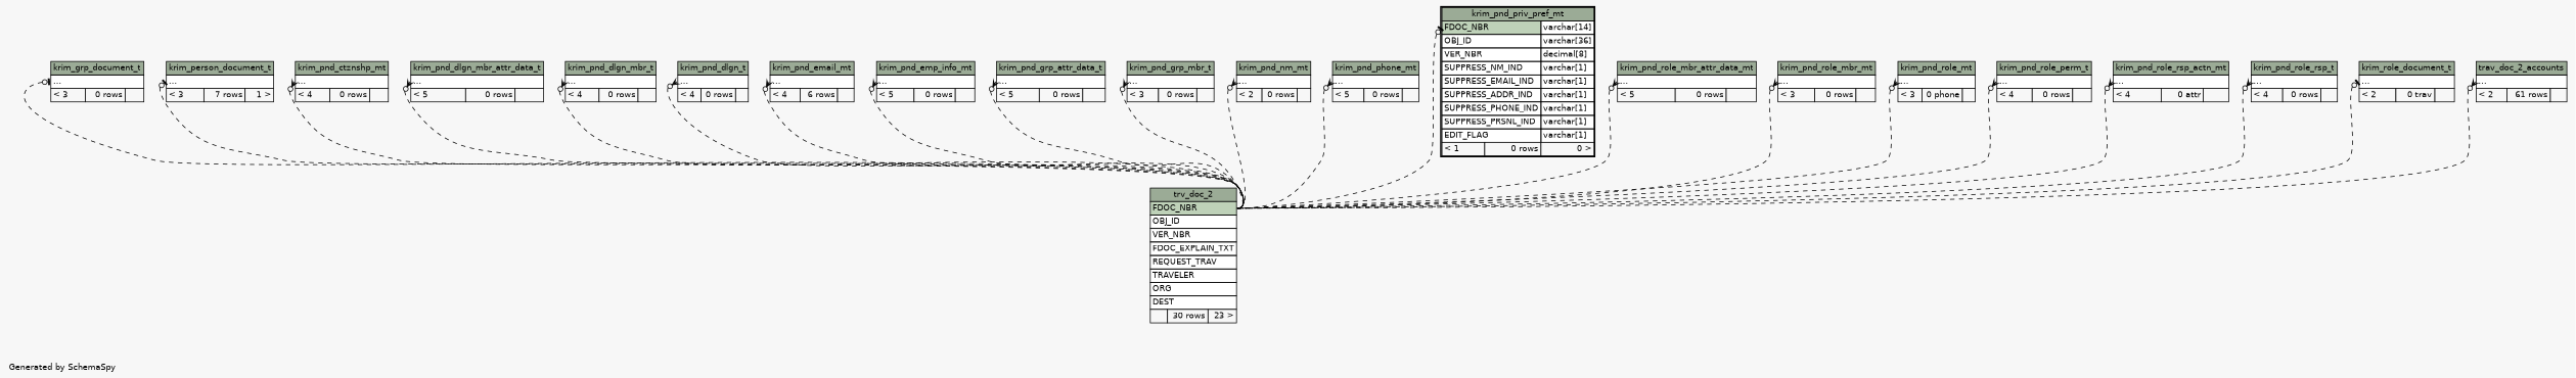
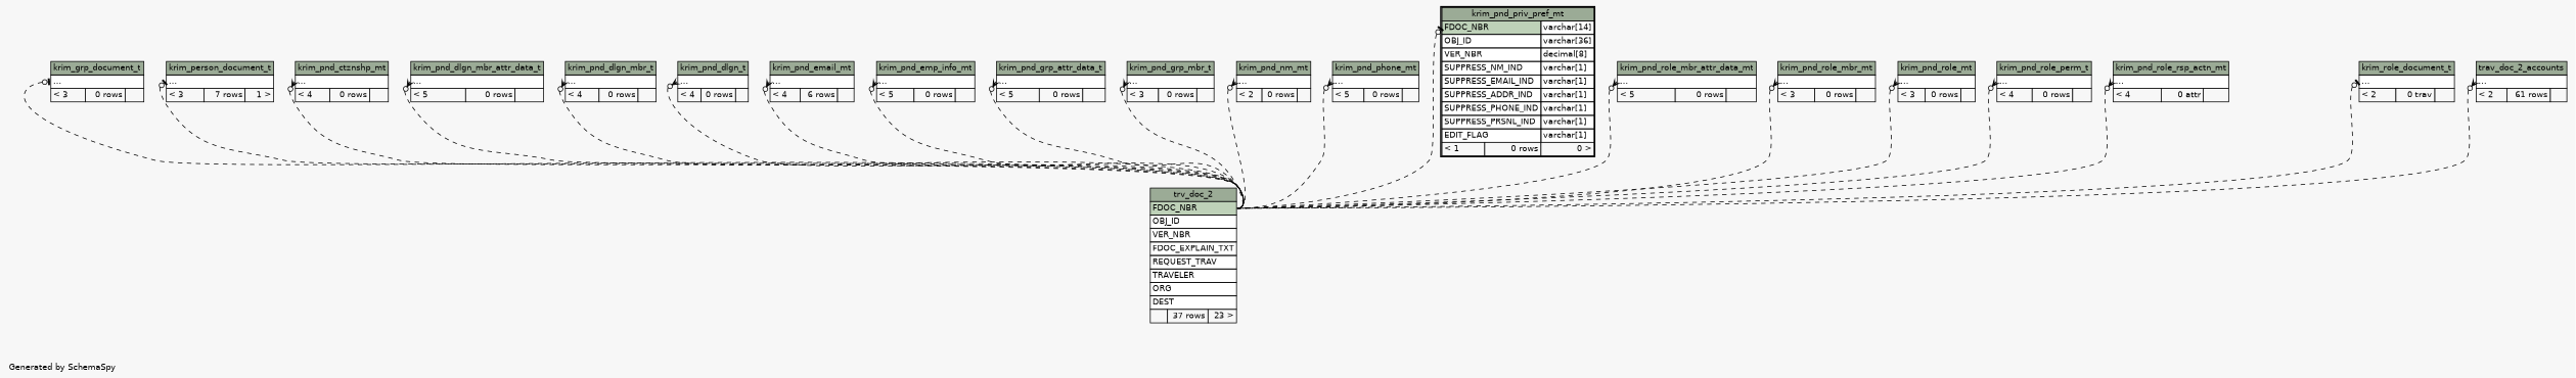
  digraph {
    bgcolor="#f7f7f7"
    fontname=Helvetica
    fontsize=11
    label="\nGenerated by SchemaSpy"
    labeljust=l
    nodesep=0.18
    rankdir=TB
    ranksep=0.46
    node [fontname=Helvetica fontsize=11 shape=plaintext]
    edge [arrowhead=none arrowsize=0.8 arrowtail=crowodot dir=back headport="FDOC_NBR:e" style=dashed tailport="elipses:w"]
    n1 [label=<     <TABLE BORDER="0" CELLBORDER="1" CELLSPACING="0" BGCOLOR="#ffffff">       <TR><TD COLSPAN="3" BGCOLOR="#9bab96" ALIGN="CENTER">krim_grp_document_t</TD></TR>       <TR><TD PORT="elipses" COLSPAN="3" ALIGN="LEFT">...</TD></TR>       <TR><TD ALIGN="LEFT" BGCOLOR="#f7f7f7">&lt; 3</TD><TD ALIGN="RIGHT" BGCOLOR="#f7f7f7">0 rows</TD><TD ALIGN="RIGHT" BGCOLOR="#f7f7f7">  </TD></TR>     </TABLE>>]
-   n2 [label=<     <TABLE BORDER="0" CELLBORDER="1" CELLSPACING="0" BGCOLOR="#ffffff">       <TR><TD COLSPAN="3" BGCOLOR="#9bab96" ALIGN="CENTER">trv_doc_2</TD></TR>       <TR><TD PORT="FDOC_NBR" COLSPAN="3" BGCOLOR="#bed1b8" ALIGN="LEFT">FDOC_NBR</TD></TR>       <TR><TD PORT="OBJ_ID" COLSPAN="3" ALIGN="LEFT">OBJ_ID</TD></TR>       <TR><TD PORT="VER_NBR" COLSPAN="3" ALIGN="LEFT">VER_NBR</TD></TR>       <TR><TD PORT="FDOC_EXPLAIN_TXT" COLSPAN="3" ALIGN="LEFT">FDOC_EXPLAIN_TXT</TD></TR>       <TR><TD PORT="REQUEST_TRAV" COLSPAN="3" ALIGN="LEFT">REQUEST_TRAV</TD></TR>       <TR><TD PORT="TRAVELER" COLSPAN="3" ALIGN="LEFT">TRAVELER</TD></TR>       <TR><TD PORT="ORG" COLSPAN="3" ALIGN="LEFT">ORG</TD></TR>       <TR><TD PORT="DEST" COLSPAN="3" ALIGN="LEFT">DEST</TD></TR>       <TR><TD ALIGN="LEFT" BGCOLOR="#f7f7f7">  </TD><TD ALIGN="RIGHT" BGCOLOR="#f7f7f7">30 rows</TD><TD ALIGN="RIGHT" BGCOLOR="#f7f7f7">23 &gt;</TD></TR>     </TABLE>>]
+   n2 [label=<     <TABLE BORDER="0" CELLBORDER="1" CELLSPACING="0" BGCOLOR="#ffffff">       <TR><TD COLSPAN="3" BGCOLOR="#9bab96" ALIGN="CENTER">trv_doc_2</TD></TR>       <TR><TD PORT="FDOC_NBR" COLSPAN="3" BGCOLOR="#bed1b8" ALIGN="LEFT">FDOC_NBR</TD></TR>       <TR><TD PORT="OBJ_ID" COLSPAN="3" ALIGN="LEFT">OBJ_ID</TD></TR>       <TR><TD PORT="VER_NBR" COLSPAN="3" ALIGN="LEFT">VER_NBR</TD></TR>       <TR><TD PORT="FDOC_EXPLAIN_TXT" COLSPAN="3" ALIGN="LEFT">FDOC_EXPLAIN_TXT</TD></TR>       <TR><TD PORT="REQUEST_TRAV" COLSPAN="3" ALIGN="LEFT">REQUEST_TRAV</TD></TR>       <TR><TD PORT="TRAVELER" COLSPAN="3" ALIGN="LEFT">TRAVELER</TD></TR>       <TR><TD PORT="ORG" COLSPAN="3" ALIGN="LEFT">ORG</TD></TR>       <TR><TD PORT="DEST" COLSPAN="3" ALIGN="LEFT">DEST</TD></TR>       <TR><TD ALIGN="LEFT" BGCOLOR="#f7f7f7">  </TD><TD ALIGN="RIGHT" BGCOLOR="#f7f7f7">37 rows</TD><TD ALIGN="RIGHT" BGCOLOR="#f7f7f7">23 &gt;</TD></TR>     </TABLE>>]
    n3 [label=<     <TABLE BORDER="0" CELLBORDER="1" CELLSPACING="0" BGCOLOR="#ffffff">       <TR><TD COLSPAN="3" BGCOLOR="#9bab96" ALIGN="CENTER">krim_person_document_t</TD></TR>       <TR><TD PORT="elipses" COLSPAN="3" ALIGN="LEFT">...</TD></TR>       <TR><TD ALIGN="LEFT" BGCOLOR="#f7f7f7">&lt; 3</TD><TD ALIGN="RIGHT" BGCOLOR="#f7f7f7">7 rows</TD><TD ALIGN="RIGHT" BGCOLOR="#f7f7f7">1 &gt;</TD></TR>     </TABLE>>]
    n4 [label=<     <TABLE BORDER="0" CELLBORDER="1" CELLSPACING="0" BGCOLOR="#ffffff">       <TR><TD COLSPAN="3" BGCOLOR="#9bab96" ALIGN="CENTER">krim_pnd_ctznshp_mt</TD></TR>       <TR><TD PORT="elipses" COLSPAN="3" ALIGN="LEFT">...</TD></TR>       <TR><TD ALIGN="LEFT" BGCOLOR="#f7f7f7">&lt; 4</TD><TD ALIGN="RIGHT" BGCOLOR="#f7f7f7">0 rows</TD><TD ALIGN="RIGHT" BGCOLOR="#f7f7f7">  </TD></TR>     </TABLE>>]
    n5 [label=<     <TABLE BORDER="0" CELLBORDER="1" CELLSPACING="0" BGCOLOR="#ffffff">       <TR><TD COLSPAN="3" BGCOLOR="#9bab96" ALIGN="CENTER">krim_pnd_dlgn_mbr_attr_data_t</TD></TR>       <TR><TD PORT="elipses" COLSPAN="3" ALIGN="LEFT">...</TD></TR>       <TR><TD ALIGN="LEFT" BGCOLOR="#f7f7f7">&lt; 5</TD><TD ALIGN="RIGHT" BGCOLOR="#f7f7f7">0 rows</TD><TD ALIGN="RIGHT" BGCOLOR="#f7f7f7">  </TD></TR>     </TABLE>>]
    n6 [label=<     <TABLE BORDER="0" CELLBORDER="1" CELLSPACING="0" BGCOLOR="#ffffff">       <TR><TD COLSPAN="3" BGCOLOR="#9bab96" ALIGN="CENTER">krim_pnd_dlgn_mbr_t</TD></TR>       <TR><TD PORT="elipses" COLSPAN="3" ALIGN="LEFT">...</TD></TR>       <TR><TD ALIGN="LEFT" BGCOLOR="#f7f7f7">&lt; 4</TD><TD ALIGN="RIGHT" BGCOLOR="#f7f7f7">0 rows</TD><TD ALIGN="RIGHT" BGCOLOR="#f7f7f7">  </TD></TR>     </TABLE>>]
    n7 [label=<     <TABLE BORDER="0" CELLBORDER="1" CELLSPACING="0" BGCOLOR="#ffffff">       <TR><TD COLSPAN="3" BGCOLOR="#9bab96" ALIGN="CENTER">krim_pnd_dlgn_t</TD></TR>       <TR><TD PORT="elipses" COLSPAN="3" ALIGN="LEFT">...</TD></TR>       <TR><TD ALIGN="LEFT" BGCOLOR="#f7f7f7">&lt; 4</TD><TD ALIGN="RIGHT" BGCOLOR="#f7f7f7">0 rows</TD><TD ALIGN="RIGHT" BGCOLOR="#f7f7f7">  </TD></TR>     </TABLE>>]
    n8 [label=<     <TABLE BORDER="0" CELLBORDER="1" CELLSPACING="0" BGCOLOR="#ffffff">       <TR><TD COLSPAN="3" BGCOLOR="#9bab96" ALIGN="CENTER">krim_pnd_email_mt</TD></TR>       <TR><TD PORT="elipses" COLSPAN="3" ALIGN="LEFT">...</TD></TR>       <TR><TD ALIGN="LEFT" BGCOLOR="#f7f7f7">&lt; 4</TD><TD ALIGN="RIGHT" BGCOLOR="#f7f7f7">6 rows</TD><TD ALIGN="RIGHT" BGCOLOR="#f7f7f7">  </TD></TR>     </TABLE>>]
    n9 [label=<     <TABLE BORDER="0" CELLBORDER="1" CELLSPACING="0" BGCOLOR="#ffffff">       <TR><TD COLSPAN="3" BGCOLOR="#9bab96" ALIGN="CENTER">krim_pnd_emp_info_mt</TD></TR>       <TR><TD PORT="elipses" COLSPAN="3" ALIGN="LEFT">...</TD></TR>       <TR><TD ALIGN="LEFT" BGCOLOR="#f7f7f7">&lt; 5</TD><TD ALIGN="RIGHT" BGCOLOR="#f7f7f7">0 rows</TD><TD ALIGN="RIGHT" BGCOLOR="#f7f7f7">  </TD></TR>     </TABLE>>]
    n10 [label=<     <TABLE BORDER="0" CELLBORDER="1" CELLSPACING="0" BGCOLOR="#ffffff">       <TR><TD COLSPAN="3" BGCOLOR="#9bab96" ALIGN="CENTER">krim_pnd_grp_attr_data_t</TD></TR>       <TR><TD PORT="elipses" COLSPAN="3" ALIGN="LEFT">...</TD></TR>       <TR><TD ALIGN="LEFT" BGCOLOR="#f7f7f7">&lt; 5</TD><TD ALIGN="RIGHT" BGCOLOR="#f7f7f7">0 rows</TD><TD ALIGN="RIGHT" BGCOLOR="#f7f7f7">  </TD></TR>     </TABLE>>]
    n11 [label=<     <TABLE BORDER="0" CELLBORDER="1" CELLSPACING="0" BGCOLOR="#ffffff">       <TR><TD COLSPAN="3" BGCOLOR="#9bab96" ALIGN="CENTER">krim_pnd_grp_mbr_t</TD></TR>       <TR><TD PORT="elipses" COLSPAN="3" ALIGN="LEFT">...</TD></TR>       <TR><TD ALIGN="LEFT" BGCOLOR="#f7f7f7">&lt; 3</TD><TD ALIGN="RIGHT" BGCOLOR="#f7f7f7">0 rows</TD><TD ALIGN="RIGHT" BGCOLOR="#f7f7f7">  </TD></TR>     </TABLE>>]
    n12 [label=<     <TABLE BORDER="0" CELLBORDER="1" CELLSPACING="0" BGCOLOR="#ffffff">       <TR><TD COLSPAN="3" BGCOLOR="#9bab96" ALIGN="CENTER">krim_pnd_nm_mt</TD></TR>       <TR><TD PORT="elipses" COLSPAN="3" ALIGN="LEFT">...</TD></TR>       <TR><TD ALIGN="LEFT" BGCOLOR="#f7f7f7">&lt; 2</TD><TD ALIGN="RIGHT" BGCOLOR="#f7f7f7">0 rows</TD><TD ALIGN="RIGHT" BGCOLOR="#f7f7f7">  </TD></TR>     </TABLE>>]
    n13 [label=<     <TABLE BORDER="0" CELLBORDER="1" CELLSPACING="0" BGCOLOR="#ffffff">       <TR><TD COLSPAN="3" BGCOLOR="#9bab96" ALIGN="CENTER">krim_pnd_phone_mt</TD></TR>       <TR><TD PORT="elipses" COLSPAN="3" ALIGN="LEFT">...</TD></TR>       <TR><TD ALIGN="LEFT" BGCOLOR="#f7f7f7">&lt; 5</TD><TD ALIGN="RIGHT" BGCOLOR="#f7f7f7">0 rows</TD><TD ALIGN="RIGHT" BGCOLOR="#f7f7f7">  </TD></TR>     </TABLE>>]
    n14 [label=<     <TABLE BORDER="2" CELLBORDER="1" CELLSPACING="0" BGCOLOR="#ffffff">       <TR><TD COLSPAN="3" BGCOLOR="#9bab96" ALIGN="CENTER">krim_pnd_priv_pref_mt</TD></TR>       <TR><TD PORT="FDOC_NBR" COLSPAN="2" BGCOLOR="#bed1b8" ALIGN="LEFT">FDOC_NBR</TD><TD PORT="FDOC_NBR.type" ALIGN="LEFT">varchar[14]</TD></TR>       <TR><TD PORT="OBJ_ID" COLSPAN="2" ALIGN="LEFT">OBJ_ID</TD><TD PORT="OBJ_ID.type" ALIGN="LEFT">varchar[36]</TD></TR>       <TR><TD PORT="VER_NBR" COLSPAN="2" ALIGN="LEFT">VER_NBR</TD><TD PORT="VER_NBR.type" ALIGN="LEFT">decimal[8]</TD></TR>       <TR><TD PORT="SUPPRESS_NM_IND" COLSPAN="2" ALIGN="LEFT">SUPPRESS_NM_IND</TD><TD PORT="SUPPRESS_NM_IND.type" ALIGN="LEFT">varchar[1]</TD></TR>       <TR><TD PORT="SUPPRESS_EMAIL_IND" COLSPAN="2" ALIGN="LEFT">SUPPRESS_EMAIL_IND</TD><TD PORT="SUPPRESS_EMAIL_IND.type" ALIGN="LEFT">varchar[1]</TD></TR>       <TR><TD PORT="SUPPRESS_ADDR_IND" COLSPAN="2" ALIGN="LEFT">SUPPRESS_ADDR_IND</TD><TD PORT="SUPPRESS_ADDR_IND.type" ALIGN="LEFT">varchar[1]</TD></TR>       <TR><TD PORT="SUPPRESS_PHONE_IND" COLSPAN="2" ALIGN="LEFT">SUPPRESS_PHONE_IND</TD><TD PORT="SUPPRESS_PHONE_IND.type" ALIGN="LEFT">varchar[1]</TD></TR>       <TR><TD PORT="SUPPRESS_PRSNL_IND" COLSPAN="2" ALIGN="LEFT">SUPPRESS_PRSNL_IND</TD><TD PORT="SUPPRESS_PRSNL_IND.type" ALIGN="LEFT">varchar[1]</TD></TR>       <TR><TD PORT="EDIT_FLAG" COLSPAN="2" ALIGN="LEFT">EDIT_FLAG</TD><TD PORT="EDIT_FLAG.type" ALIGN="LEFT">varchar[1]</TD></TR>       <TR><TD ALIGN="LEFT" BGCOLOR="#f7f7f7">&lt; 1</TD><TD ALIGN="RIGHT" BGCOLOR="#f7f7f7">0 rows</TD><TD ALIGN="RIGHT" BGCOLOR="#f7f7f7">0 &gt;</TD></TR>     </TABLE>>]
    n15 [label=<     <TABLE BORDER="0" CELLBORDER="1" CELLSPACING="0" BGCOLOR="#ffffff">       <TR><TD COLSPAN="3" BGCOLOR="#9bab96" ALIGN="CENTER">krim_pnd_role_mbr_attr_data_mt</TD></TR>       <TR><TD PORT="elipses" COLSPAN="3" ALIGN="LEFT">...</TD></TR>       <TR><TD ALIGN="LEFT" BGCOLOR="#f7f7f7">&lt; 5</TD><TD ALIGN="RIGHT" BGCOLOR="#f7f7f7">0 rows</TD><TD ALIGN="RIGHT" BGCOLOR="#f7f7f7">  </TD></TR>     </TABLE>>]
    n16 [label=<     <TABLE BORDER="0" CELLBORDER="1" CELLSPACING="0" BGCOLOR="#ffffff">       <TR><TD COLSPAN="3" BGCOLOR="#9bab96" ALIGN="CENTER">krim_pnd_role_mbr_mt</TD></TR>       <TR><TD PORT="elipses" COLSPAN="3" ALIGN="LEFT">...</TD></TR>       <TR><TD ALIGN="LEFT" BGCOLOR="#f7f7f7">&lt; 3</TD><TD ALIGN="RIGHT" BGCOLOR="#f7f7f7">0 rows</TD><TD ALIGN="RIGHT" BGCOLOR="#f7f7f7">  </TD></TR>     </TABLE>>]
-   n17 [label=<     <TABLE BORDER="0" CELLBORDER="1" CELLSPACING="0" BGCOLOR="#ffffff">       <TR><TD COLSPAN="3" BGCOLOR="#9bab96" ALIGN="CENTER">krim_pnd_role_mt</TD></TR>       <TR><TD PORT="elipses" COLSPAN="3" ALIGN="LEFT">...</TD></TR>       <TR><TD ALIGN="LEFT" BGCOLOR="#f7f7f7">&lt; 3</TD><TD ALIGN="RIGHT" BGCOLOR="#f7f7f7">0 phone</TD><TD ALIGN="RIGHT" BGCOLOR="#f7f7f7">  </TD></TR>     </TABLE>>]
+   n17 [label=<     <TABLE BORDER="0" CELLBORDER="1" CELLSPACING="0" BGCOLOR="#ffffff">       <TR><TD COLSPAN="3" BGCOLOR="#9bab96" ALIGN="CENTER">krim_pnd_role_mt</TD></TR>       <TR><TD PORT="elipses" COLSPAN="3" ALIGN="LEFT">...</TD></TR>       <TR><TD ALIGN="LEFT" BGCOLOR="#f7f7f7">&lt; 3</TD><TD ALIGN="RIGHT" BGCOLOR="#f7f7f7">0 rows</TD><TD ALIGN="RIGHT" BGCOLOR="#f7f7f7">  </TD></TR>     </TABLE>>]
    n18 [label=<     <TABLE BORDER="0" CELLBORDER="1" CELLSPACING="0" BGCOLOR="#ffffff">       <TR><TD COLSPAN="3" BGCOLOR="#9bab96" ALIGN="CENTER">krim_pnd_role_perm_t</TD></TR>       <TR><TD PORT="elipses" COLSPAN="3" ALIGN="LEFT">...</TD></TR>       <TR><TD ALIGN="LEFT" BGCOLOR="#f7f7f7">&lt; 4</TD><TD ALIGN="RIGHT" BGCOLOR="#f7f7f7">0 rows</TD><TD ALIGN="RIGHT" BGCOLOR="#f7f7f7">  </TD></TR>     </TABLE>>]
    n19 [label=<     <TABLE BORDER="0" CELLBORDER="1" CELLSPACING="0" BGCOLOR="#ffffff">       <TR><TD COLSPAN="3" BGCOLOR="#9bab96" ALIGN="CENTER">krim_pnd_role_rsp_actn_mt</TD></TR>       <TR><TD PORT="elipses" COLSPAN="3" ALIGN="LEFT">...</TD></TR>       <TR><TD ALIGN="LEFT" BGCOLOR="#f7f7f7">&lt; 4</TD><TD ALIGN="RIGHT" BGCOLOR="#f7f7f7">0 attr</TD><TD ALIGN="RIGHT" BGCOLOR="#f7f7f7">  </TD></TR>     </TABLE>>]
-   n20 [label=<     <TABLE BORDER="0" CELLBORDER="1" CELLSPACING="0" BGCOLOR="#ffffff">       <TR><TD COLSPAN="3" BGCOLOR="#9bab96" ALIGN="CENTER">krim_pnd_role_rsp_t</TD></TR>       <TR><TD PORT="elipses" COLSPAN="3" ALIGN="LEFT">...</TD></TR>       <TR><TD ALIGN="LEFT" BGCOLOR="#f7f7f7">&lt; 4</TD><TD ALIGN="RIGHT" BGCOLOR="#f7f7f7">0 rows</TD><TD ALIGN="RIGHT" BGCOLOR="#f7f7f7">  </TD></TR>     </TABLE>>]
    n21 [label=<     <TABLE BORDER="0" CELLBORDER="1" CELLSPACING="0" BGCOLOR="#ffffff">       <TR><TD COLSPAN="3" BGCOLOR="#9bab96" ALIGN="CENTER">krim_role_document_t</TD></TR>       <TR><TD PORT="elipses" COLSPAN="3" ALIGN="LEFT">...</TD></TR>       <TR><TD ALIGN="LEFT" BGCOLOR="#f7f7f7">&lt; 2</TD><TD ALIGN="RIGHT" BGCOLOR="#f7f7f7">0 trav</TD><TD ALIGN="RIGHT" BGCOLOR="#f7f7f7">  </TD></TR>     </TABLE>>]
    n22 [label=<     <TABLE BORDER="0" CELLBORDER="1" CELLSPACING="0" BGCOLOR="#ffffff">       <TR><TD COLSPAN="3" BGCOLOR="#9bab96" ALIGN="CENTER">trav_doc_2_accounts</TD></TR>       <TR><TD PORT="elipses" COLSPAN="3" ALIGN="LEFT">...</TD></TR>       <TR><TD ALIGN="LEFT" BGCOLOR="#f7f7f7">&lt; 2</TD><TD ALIGN="RIGHT" BGCOLOR="#f7f7f7">61 rows</TD><TD ALIGN="RIGHT" BGCOLOR="#f7f7f7">  </TD></TR>     </TABLE>>]
    n1 -> n2 [arrowtail=teeodot]
    n3 -> n2 [arrowtail=teeodot]
    n4 -> n2
    n5 -> n2
    n6 -> n2
    n7 -> n2
    n8 -> n2
    n9 -> n2
    n10 -> n2
    n11 -> n2
    n12 -> n2
    n13 -> n2
    n14 -> n2 [arrowtail=teeodot tailport="FDOC_NBR:w"]
    n15 -> n2
    n16 -> n2
    n17 -> n2
    n18 -> n2
    n19 -> n2
-   n20 -> n2
    n21 -> n2 [arrowtail=teeodot]
    n22 -> n2
  }
